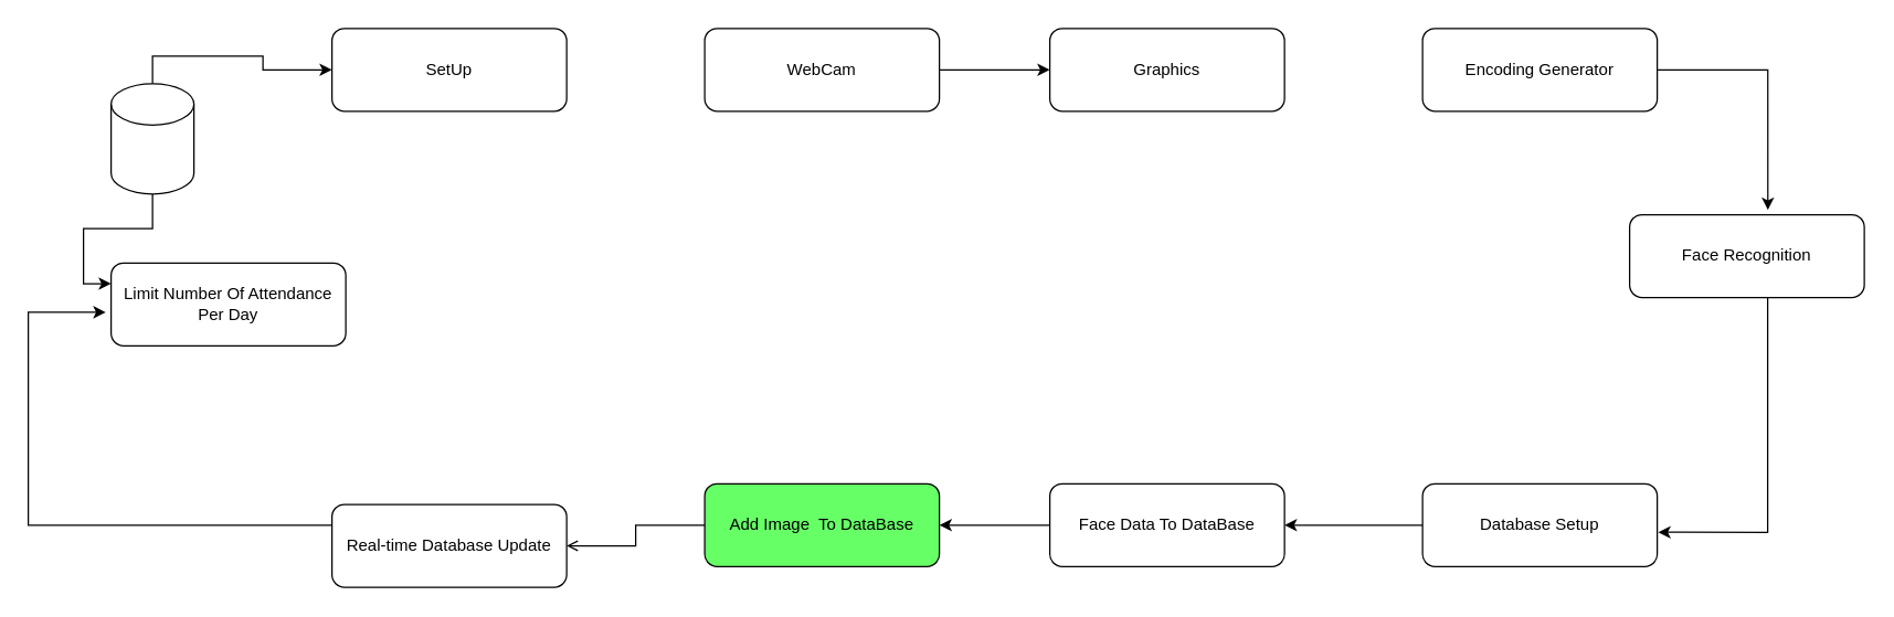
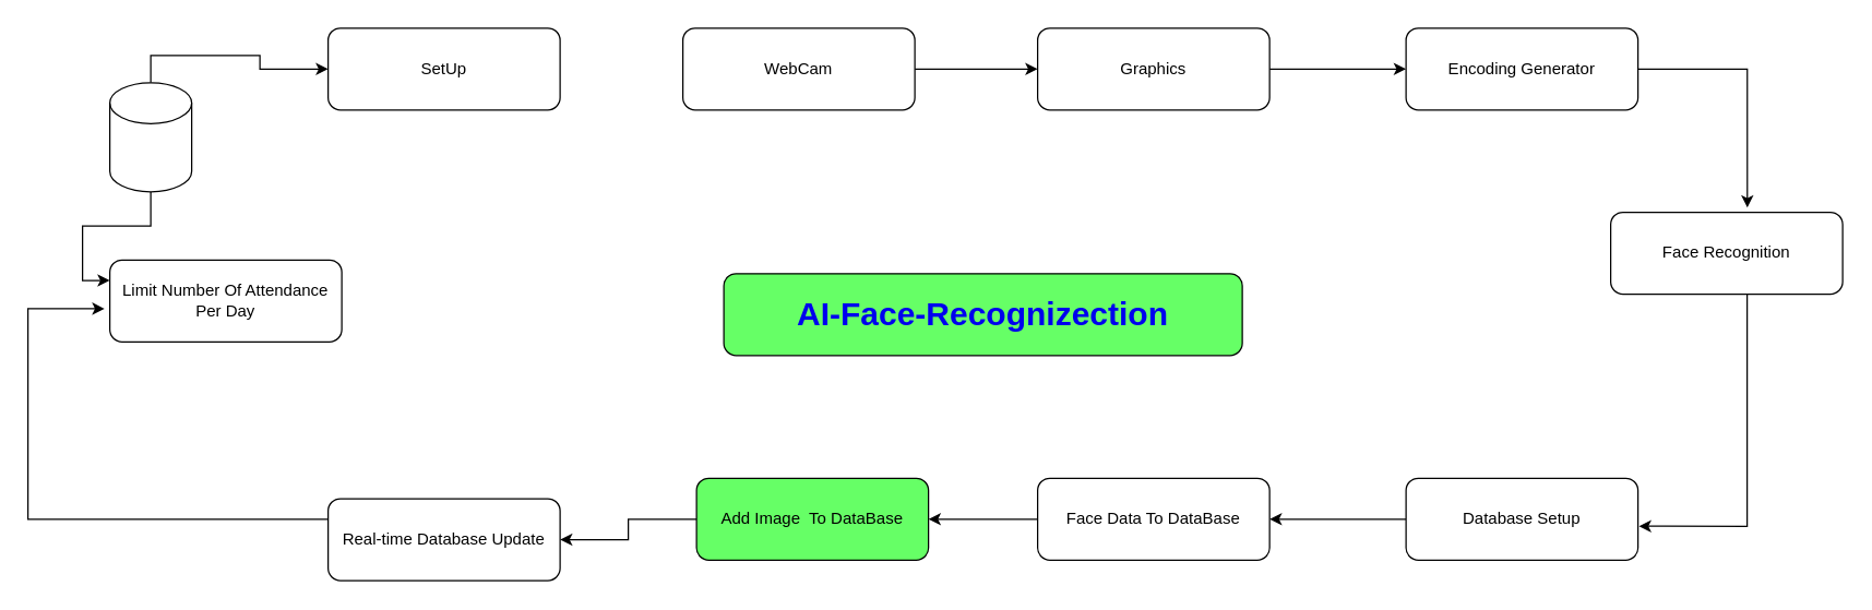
  <mxCell id="0" />
  <mxCell id="1" parent="0" />
  <mxCell id="2" style="edgeStyle=orthogonalEdgeStyle;rounded=0;orthogonalLoop=1;jettySize=auto;html=1;entryX=0;entryY=0.5;entryDx=0;entryDy=0;" edge="1" parent="1" source="3" target="10"><mxGeometry relative="1" as="geometry" /></mxCell>
- <mxCell id="3" value="WebCam" style="rounded=1;whiteSpace=wrap;html=1;" vertex="1" parent="1"><mxGeometry x="510" y="20" width="170" height="60" as="geometry" /></mxCell>
- <mxCell id="4" style="edgeStyle=orthogonalEdgeStyle;rounded=0;orthogonalLoop=1;jettySize=auto;html=1;entryX=1;entryY=0.5;entryDx=0;entryDy=0;endArrow=open;" edge="1" parent="1" source="5" target="8"><mxGeometry relative="1" as="geometry" /></mxCell>
+ <mxCell id="3" value="WebCam" style="rounded=1;whiteSpace=wrap;html=1;" vertex="1" parent="1"><mxGeometry x="500" y="20" width="170" height="60" as="geometry" /></mxCell>
+ <mxCell id="4" style="edgeStyle=orthogonalEdgeStyle;rounded=0;orthogonalLoop=1;jettySize=auto;html=1;entryX=1;entryY=0.5;entryDx=0;entryDy=0;" edge="1" parent="1" source="5" target="8"><mxGeometry relative="1" as="geometry" /></mxCell>
  <mxCell id="5" value="Add Image&amp;nbsp; To DataBase" style="rounded=1;whiteSpace=wrap;html=1;fillColor=#66ff66;" vertex="1" parent="1"><mxGeometry x="510" y="350" width="170" height="60" as="geometry" /></mxCell>
  <mxCell id="6" value="SetUp" style="rounded=1;whiteSpace=wrap;html=1;" vertex="1" parent="1"><mxGeometry x="240" y="20" width="170" height="60" as="geometry" /></mxCell>
  <mxCell id="7" style="edgeStyle=orthogonalEdgeStyle;rounded=0;orthogonalLoop=1;jettySize=auto;html=1;entryX=-0.023;entryY=0.595;entryDx=0;entryDy=0;entryPerimeter=0;" edge="1" parent="1" source="8" target="19"><mxGeometry relative="1" as="geometry"><mxPoint x="0" y="220" as="targetPoint" /><Array as="points"><mxPoint x="20" y="380" /><mxPoint x="20" y="226" /></Array></mxGeometry></mxCell>
  <mxCell id="8" value="Real-time Database Update" style="rounded=1;whiteSpace=wrap;html=1;" vertex="1" parent="1"><mxGeometry x="240" y="365" width="170" height="60" as="geometry" /></mxCell>
+ <mxCell id="9" style="edgeStyle=orthogonalEdgeStyle;rounded=0;orthogonalLoop=1;jettySize=auto;html=1;entryX=0;entryY=0.5;entryDx=0;entryDy=0;" edge="1" parent="1" source="10" target="14"><mxGeometry relative="1" as="geometry" /></mxCell>
  <mxCell id="10" value="Graphics" style="rounded=1;whiteSpace=wrap;html=1;" vertex="1" parent="1"><mxGeometry x="760" y="20" width="170" height="60" as="geometry" /></mxCell>
  <mxCell id="11" style="edgeStyle=orthogonalEdgeStyle;rounded=0;orthogonalLoop=1;jettySize=auto;html=1;entryX=1;entryY=0.5;entryDx=0;entryDy=0;" edge="1" parent="1" source="12" target="5"><mxGeometry relative="1" as="geometry" /></mxCell>
  <mxCell id="12" value="Face Data To DataBase" style="rounded=1;whiteSpace=wrap;html=1;" vertex="1" parent="1"><mxGeometry x="760" y="350" width="170" height="60" as="geometry" /></mxCell>
  <mxCell id="13" style="edgeStyle=orthogonalEdgeStyle;rounded=0;orthogonalLoop=1;jettySize=auto;html=1;entryX=0.589;entryY=-0.057;entryDx=0;entryDy=0;entryPerimeter=0;" edge="1" parent="1" source="14" target="18"><mxGeometry relative="1" as="geometry"><mxPoint x="1280" y="190" as="targetPoint" /><Array as="points"><mxPoint x="1280" y="50" /></Array></mxGeometry></mxCell>
  <mxCell id="14" value="Encoding Generator" style="rounded=1;whiteSpace=wrap;html=1;" vertex="1" parent="1"><mxGeometry x="1030" y="20" width="170" height="60" as="geometry" /></mxCell>
  <mxCell id="15" style="edgeStyle=orthogonalEdgeStyle;rounded=0;orthogonalLoop=1;jettySize=auto;html=1;exitX=0;exitY=0.5;exitDx=0;exitDy=0;entryX=1;entryY=0.5;entryDx=0;entryDy=0;" edge="1" parent="1" source="16" target="12"><mxGeometry relative="1" as="geometry" /></mxCell>
  <mxCell id="16" value="Database Setup" style="rounded=1;whiteSpace=wrap;html=1;" vertex="1" parent="1"><mxGeometry x="1030" y="350" width="170" height="60" as="geometry" /></mxCell>
  <mxCell id="17" style="edgeStyle=orthogonalEdgeStyle;rounded=0;orthogonalLoop=1;jettySize=auto;html=1;entryX=1.004;entryY=0.586;entryDx=0;entryDy=0;entryPerimeter=0;" edge="1" parent="1" source="18" target="16"><mxGeometry relative="1" as="geometry"><mxPoint x="1210" y="380" as="targetPoint" /><Array as="points"><mxPoint x="1280" y="385" /></Array></mxGeometry></mxCell>
  <mxCell id="18" value="Face Recognition" style="rounded=1;whiteSpace=wrap;html=1;" vertex="1" parent="1"><mxGeometry x="1180" y="155" width="170" height="60" as="geometry" /></mxCell>
  <mxCell id="19" value="Limit Number Of Attendance Per Day" style="rounded=1;whiteSpace=wrap;html=1;" vertex="1" parent="1"><mxGeometry x="80" y="190" width="170" height="60" as="geometry" /></mxCell>
  <mxCell id="20" style="edgeStyle=orthogonalEdgeStyle;rounded=0;orthogonalLoop=1;jettySize=auto;html=1;" edge="1" parent="1" source="22" target="6"><mxGeometry relative="1" as="geometry"><Array as="points"><mxPoint x="110" y="40" /><mxPoint x="190" y="40" /><mxPoint x="190" y="50" /></Array></mxGeometry></mxCell>
  <mxCell id="21" style="edgeStyle=orthogonalEdgeStyle;rounded=0;orthogonalLoop=1;jettySize=auto;html=1;entryX=0;entryY=0.25;entryDx=0;entryDy=0;" edge="1" parent="1" source="22" target="19"><mxGeometry relative="1" as="geometry" /></mxCell>
  <mxCell id="22" value="" style="shape=cylinder3;whiteSpace=wrap;html=1;boundedLbl=1;backgroundOutline=1;size=15;" vertex="1" parent="1"><mxGeometry x="80" y="60" width="60" height="80" as="geometry" /></mxCell>
+ <mxCell id="23" value="&lt;a style=&quot;box-sizing: border-box; background-color: transparent; text-decoration-line: none; outline: none; outline-offset: 0px; box-shadow: none;&quot; href=&quot;https://github.com/codewithashim/AI-Face-Recognizection&quot; data-turbo-frame=&quot;repo-content-turbo-frame&quot; data-pjax=&quot;#repo-content-pjax-container&quot;&gt;&lt;b&gt;&lt;font style=&quot;font-size: 24px;&quot;&gt;AI-Face-Recognizection&lt;/font&gt;&lt;/b&gt;&lt;/a&gt;&lt;span style=&quot;box-sizing: border-box; color: rgb(14, 17, 22); font-family: -apple-system, BlinkMacSystemFont, &amp;quot;Segoe UI&amp;quot;, &amp;quot;Noto Sans&amp;quot;, Helvetica, Arial, sans-serif, &amp;quot;Apple Color Emoji&amp;quot;, &amp;quot;Segoe UI Emoji&amp;quot;; font-size: 20px; text-align: start; background-color: rgb(255, 255, 255);&quot;&gt;&lt;br&gt;&lt;/span&gt;" style="rounded=1;whiteSpace=wrap;html=1;fillColor=#66FF66;" vertex="1" parent="1"><mxGeometry x="530" y="200" width="380" height="60" as="geometry" /></mxCell>
